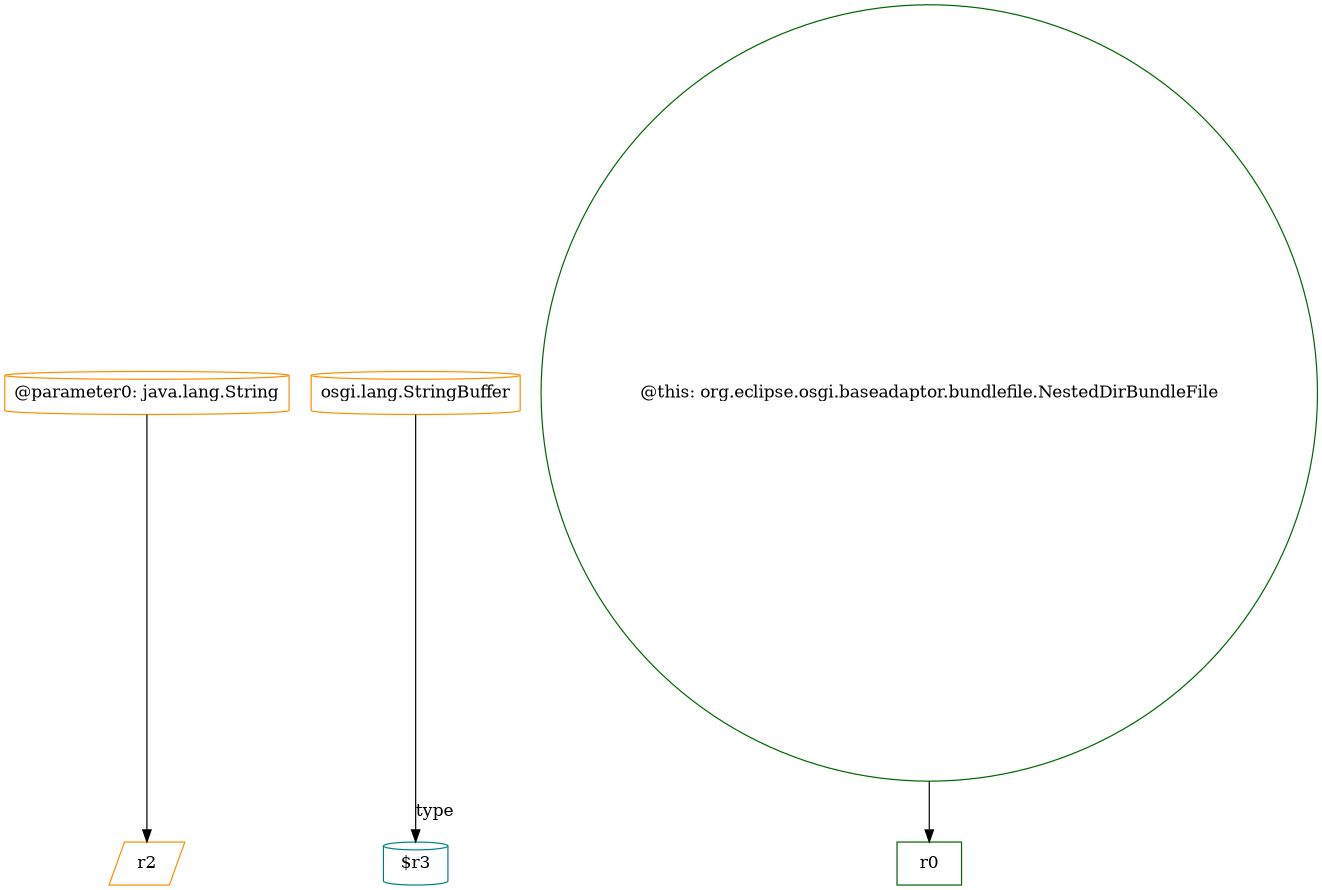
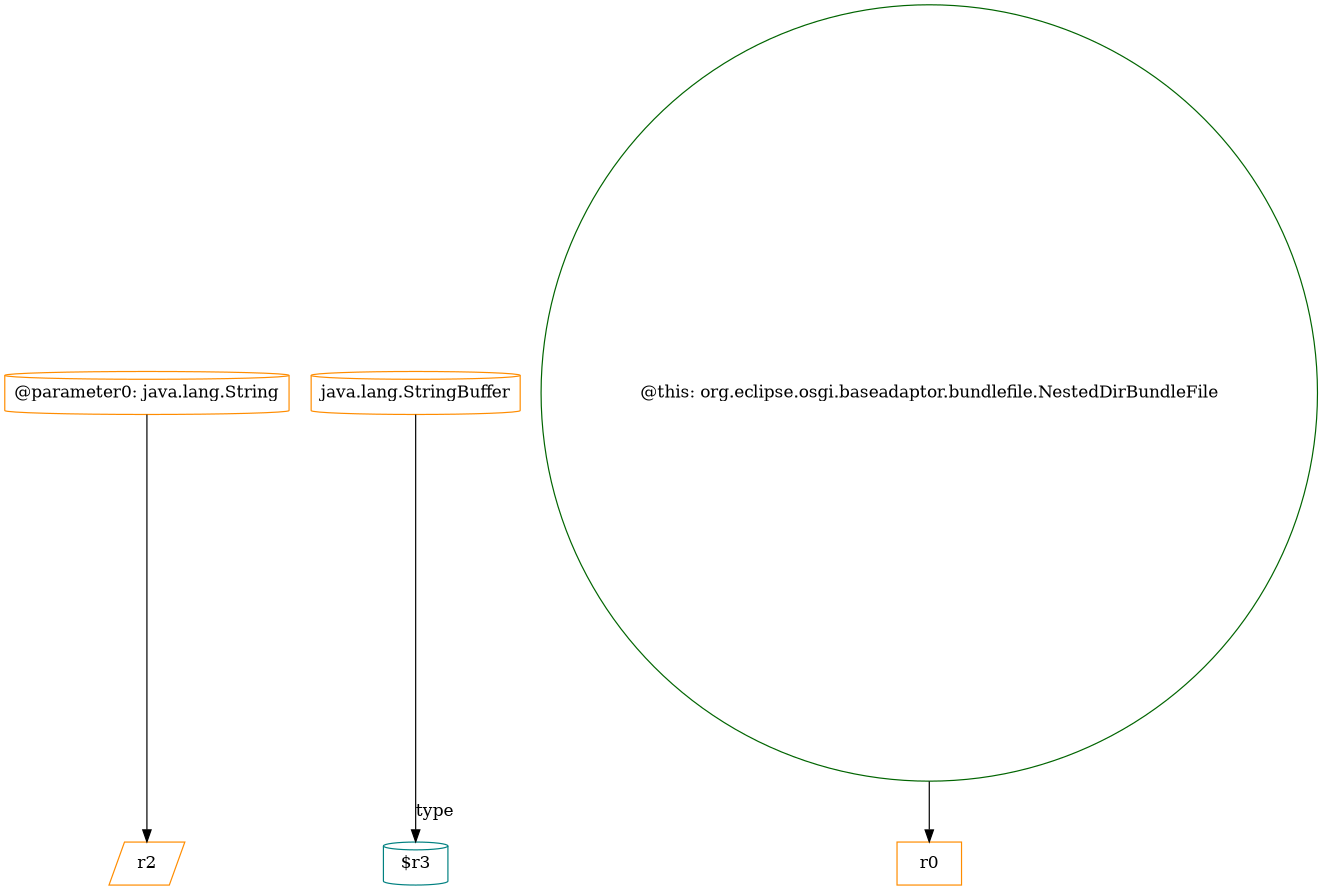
  digraph {
    node [color=darkorange shape=cylinder]
    n1 [label="@parameter0: java.lang.String"]
    n2 [label=r2 shape=parallelogram]
-   n3 [label="osgi.lang.StringBuffer"]
+   n3 [label="java.lang.StringBuffer"]
    n4 [color=teal label="$r3"]
    n5 [color=darkgreen label="@this: org.eclipse.osgi.baseadaptor.bundlefile.NestedDirBundleFile" shape=circle]
-   n6 [color=darkgreen label=r0 shape=box]
+   n6 [label=r0 shape=box]
    n1 -> n2
    n3 -> n4 [label=type]
    n5 -> n6
  }
